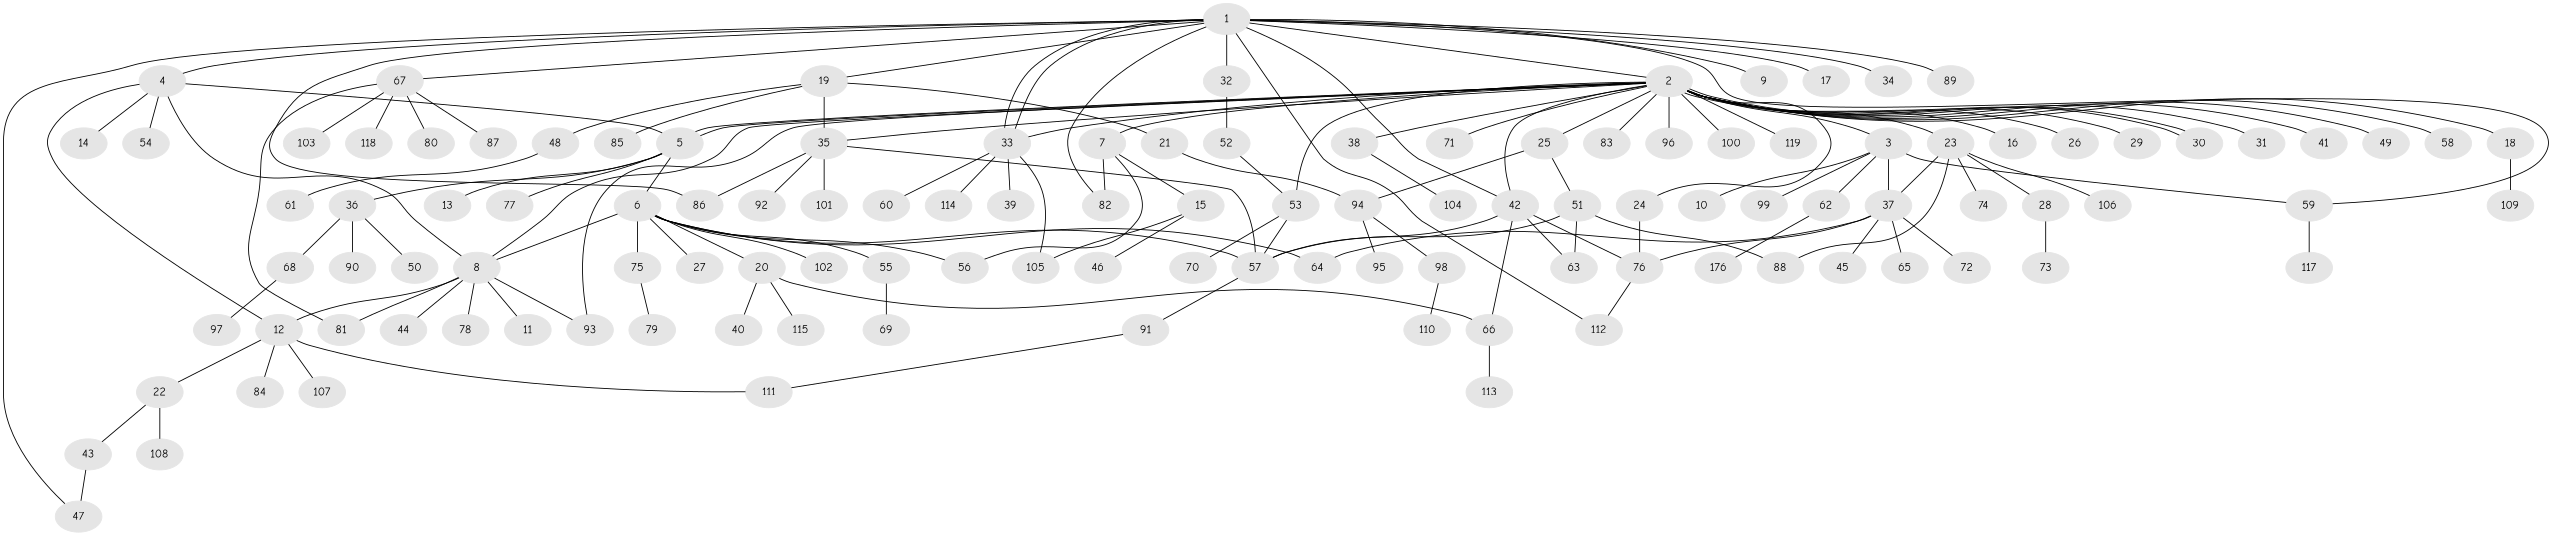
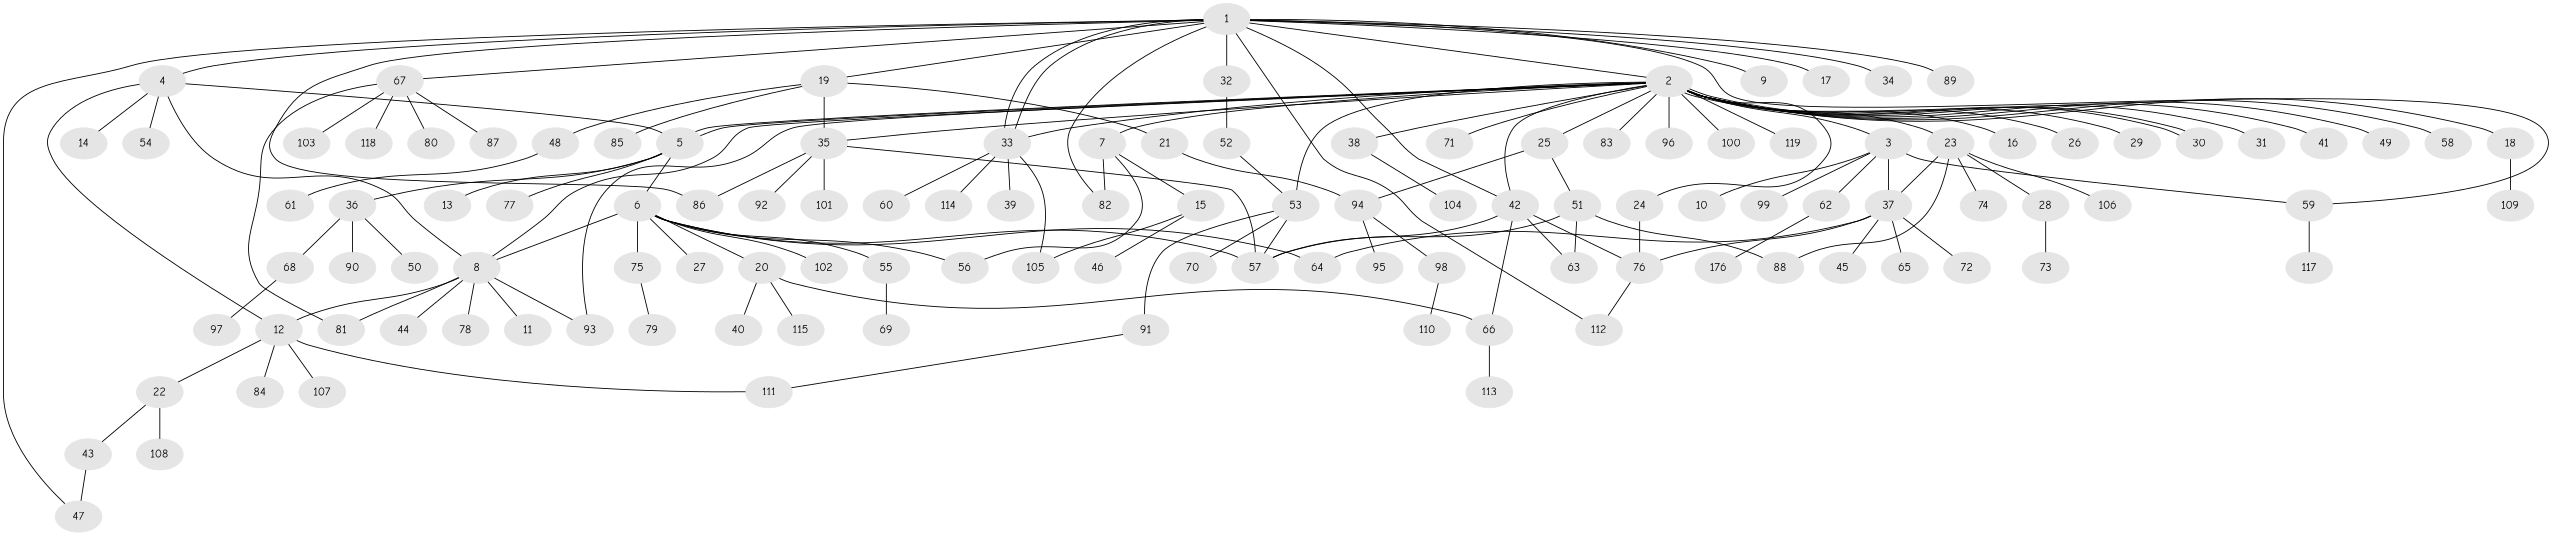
  graph {
    fontname="Comic Neue"
    node [color=gray90 fontname="Comic Neue" style=filled]
    edge [fontname="Comic Neue"]
    1
    2
    4
    9
    17
    19
    32
    33
    34
    42
    47
    59
    67
    82
    86
    89
    112
    3
    5
    7
    8
    16
    18
    23
    24
    25
    26
    29
    30
    31
    35
    38
    41
    49
    53
    58
    71
    83
    93
    96
    100
    119
    12
    14
    54
    21
    48
    85
    52
    105
    39
    60
    114
    57
    66
    76
    63
    117
    81
    80
    87
    103
    118
    10
    37
    62
    99
    6
    13
    36
    77
    56
    15
    11
    44
    78
    109
    28
    74
    88
    106
    94
    51
    92
    101
    104
    70
    64
    45
    65
    72
    n92 [label=176]
    22
    84
    107
    111
    20
    27
    55
    75
    102
    50
    68
    90
    40
    115
    69
    91
    79
    46
    43
    108
    61
    113
    95
    98
    73
    97
    110
    1 -- 2
    1 -- 4
    1 -- 9
    1 -- 17
    1 -- 19
    1 -- 32
    1 -- 33
    1 -- 33
    1 -- 34
    1 -- 42
    1 -- 47
    1 -- 59
    1 -- 67
    1 -- 82
    1 -- 86
    1 -- 89
    1 -- 112
    2 -- 33
    2 -- 42
    2 -- 3
    2 -- 5
    2 -- 5
    2 -- 7
    2 -- 8
    2 -- 16
    2 -- 18
    2 -- 23
    2 -- 24
    2 -- 25
    2 -- 26
    2 -- 29
    2 -- 30
    2 -- 30
    2 -- 31
    2 -- 35
    2 -- 38
    2 -- 41
    2 -- 49
    2 -- 53
    2 -- 58
    2 -- 71
    2 -- 83
    2 -- 93
    2 -- 96
    2 -- 100
    2 -- 119
    4 -- 5
    4 -- 8
    4 -- 12
    4 -- 14
    4 -- 54
    19 -- 35
    19 -- 21
    19 -- 48
    19 -- 85
    32 -- 52
    33 -- 105
    33 -- 39
    33 -- 60
    33 -- 114
    42 -- 57
    42 -- 66
    42 -- 76
    42 -- 63
    59 -- 117
    67 -- 81
    67 -- 80
    67 -- 87
    67 -- 103
    67 -- 118
    3 -- 59
    3 -- 10
    3 -- 37
    3 -- 62
    3 -- 99
    5 -- 6
    5 -- 13
    5 -- 36
    5 -- 77
    7 -- 82
    7 -- 56
    7 -- 15
    8 -- 93
    8 -- 12
    8 -- 81
    8 -- 11
    8 -- 44
    8 -- 78
    18 -- 109
    23 -- 37
    23 -- 28
    23 -- 74
    23 -- 88
    23 -- 106
    24 -- 76
    25 -- 94
    25 -- 51
    35 -- 86
    35 -- 57
    35 -- 92
    35 -- 101
    38 -- 104
    53 -- 57
    53 -- 70
    12 -- 22
    12 -- 84
    12 -- 107
    12 -- 111
    21 -- 94
    48 -- 61
    52 -- 53
-   57 -- 91
+   53 -- 91
    66 -- 113
    76 -- 112
    37 -- 76
    37 -- 64
    37 -- 45
    37 -- 65
    37 -- 72
    62 -- n92
    6 -- 8
    6 -- 57
    6 -- 56
    6 -- 64
    6 -- 20
    6 -- 27
    6 -- 55
    6 -- 75
    6 -- 102
    36 -- 50
    36 -- 68
    36 -- 90
    15 -- 105
    15 -- 46
    28 -- 73
    94 -- 95
    94 -- 98
    51 -- 57
    51 -- 63
    51 -- 88
    22 -- 43
    22 -- 108
    20 -- 66
    20 -- 40
    20 -- 115
    55 -- 69
    75 -- 79
    68 -- 97
    91 -- 111
    43 -- 47
    98 -- 110
  }
